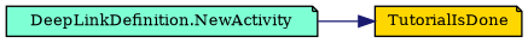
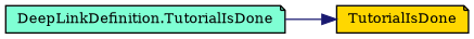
  digraph {
    rankdir=RL
    fontname="DejaVu Serif"
    node [color=black fontname="DejaVu Serif" fontsize=10 shape=note style=filled]
    n1 [fillcolor=gold fontcolor=black height=0.2 label=TutorialIsDone width=0.4]
-   n2 [fillcolor=aquamarine height=0.2 label="DeepLinkDefinition.NewActivity" width=0.4]
+   n2 [fillcolor=aquamarine height=0.2 label="DeepLinkDefinition.TutorialIsDone" width=0.4]
    n1 -> n2 [color=midnightblue dir=back fontname="DejaVu Serif" fontsize=10 labelfontname=Helvetica labelfontsize=10 style=solid]
  }
